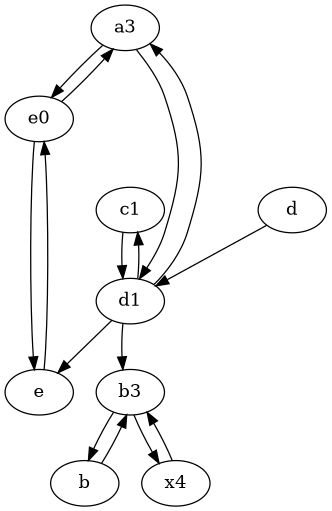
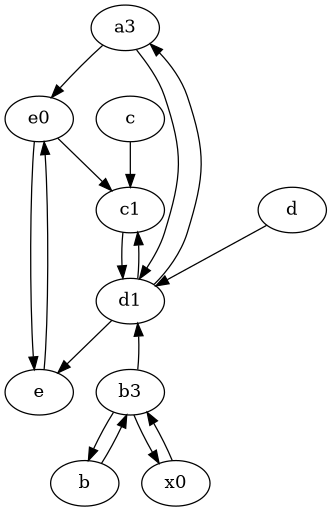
  digraph {
    n1 [label=a3]
    n2 [label=e0]
    d1
    e
    c1
    d
+   c
    n8 [label=b3]
    b
-   x0 [label=x4]
+   x0
    n1 -> n2
    n1 -> d1
-   n2 -> n1
+   n2 -> c1
    n2 -> e
    d1 -> n1
    d1 -> e
    d1 -> c1
    e -> n2
    c1 -> d1
    d -> d1
-   d1 -> n8
+   c -> c1
+   n8 -> d1
    n8 -> b
    n8 -> x0
    b -> n8
    x0 -> n8
  }
